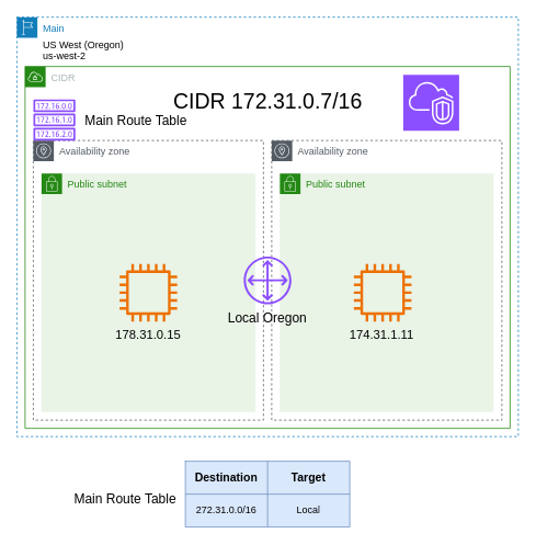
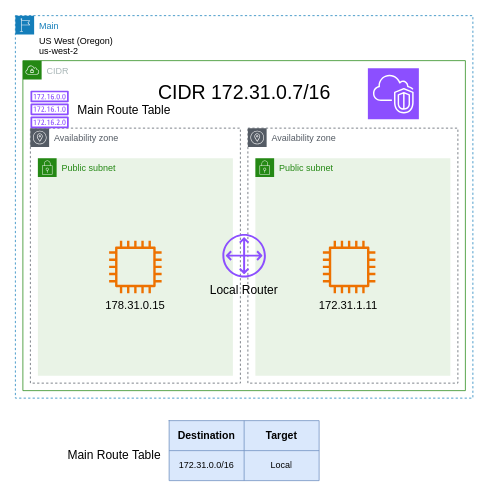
  <mxCell id="0" />
  <mxCell id="1" parent="0" />
  <mxCell id="2" value="CIDR" style="points=[[0,0],[0.25,0],[0.5,0],[0.75,0],[1,0],[1,0.25],[1,0.5],[1,0.75],[1,1],[0.75,1],[0.5,1],[0.25,1],[0,1],[0,0.75],[0,0.5],[0,0.25]];outlineConnect=0;gradientColor=none;html=1;whiteSpace=wrap;fontSize=12;fontStyle=0;container=0;pointerEvents=0;collapsible=0;recursiveResize=0;shape=mxgraph.aws4.group;grIcon=mxgraph.aws4.group_vpc;strokeColor=#248814;fillColor=none;verticalAlign=top;align=left;spacingLeft=30;fontColor=#AAB7B8;dashed=0;" parent="1" vertex="1"><mxGeometry x="30" y="80" width="590" height="440" as="geometry" /></mxCell>
  <mxCell id="3" value="" style="sketch=0;points=[[0,0,0],[0.25,0,0],[0.5,0,0],[0.75,0,0],[1,0,0],[0,1,0],[0.25,1,0],[0.5,1,0],[0.75,1,0],[1,1,0],[0,0.25,0],[0,0.5,0],[0,0.75,0],[1,0.25,0],[1,0.5,0],[1,0.75,0]];outlineConnect=0;fontColor=#232F3E;fillColor=#8C4FFF;strokeColor=#ffffff;dashed=0;verticalLabelPosition=bottom;verticalAlign=top;align=center;html=1;fontSize=12;fontStyle=0;aspect=fixed;shape=mxgraph.aws4.resourceIcon;resIcon=mxgraph.aws4.vpc;container=0;" parent="1" vertex="1"><mxGeometry x="490" y="90" width="68" height="68" as="geometry" /></mxCell>
  <mxCell id="4" value="Main" style="points=[[0,0],[0.25,0],[0.5,0],[0.75,0],[1,0],[1,0.25],[1,0.5],[1,0.75],[1,1],[0.75,1],[0.5,1],[0.25,1],[0,1],[0,0.75],[0,0.5],[0,0.25]];outlineConnect=0;gradientColor=none;html=1;whiteSpace=wrap;fontSize=12;fontStyle=0;container=1;pointerEvents=0;collapsible=0;recursiveResize=0;shape=mxgraph.aws4.group;grIcon=mxgraph.aws4.group_region;strokeColor=#147EBA;fillColor=none;verticalAlign=top;align=left;spacingLeft=30;fontColor=#147EBA;dashed=1;" parent="1" vertex="1"><mxGeometry x="20" y="20" width="610" height="510" as="geometry" /></mxCell>
  <mxCell id="5" value="US West (Oregon)&#10;us-west-2" style="text;whiteSpace=wrap;" parent="4" vertex="1"><mxGeometry x="30" y="20" width="130" height="50" as="geometry" /></mxCell>
  <mxCell id="6" value="Availability zone" style="sketch=0;outlineConnect=0;gradientColor=none;html=1;whiteSpace=wrap;fontSize=12;fontStyle=0;shape=mxgraph.aws4.group;grIcon=mxgraph.aws4.group_availability_zone;strokeColor=#545B64;fillColor=none;verticalAlign=top;align=left;spacingLeft=30;fontColor=#545B64;dashed=1;" parent="4" vertex="1"><mxGeometry x="310" y="150" width="280" height="340" as="geometry" /></mxCell>
  <mxCell id="7" value="Availability zone" style="sketch=0;outlineConnect=0;gradientColor=none;html=1;whiteSpace=wrap;fontSize=12;fontStyle=0;shape=mxgraph.aws4.group;grIcon=mxgraph.aws4.group_availability_zone;strokeColor=#545B64;fillColor=none;verticalAlign=top;align=left;spacingLeft=30;fontColor=#545B64;dashed=1;" parent="4" vertex="1"><mxGeometry x="20" y="150" width="280" height="340" as="geometry" /></mxCell>
  <mxCell id="8" value="Public subnet" style="points=[[0,0],[0.25,0],[0.5,0],[0.75,0],[1,0],[1,0.25],[1,0.5],[1,0.75],[1,1],[0.75,1],[0.5,1],[0.25,1],[0,1],[0,0.75],[0,0.5],[0,0.25]];outlineConnect=0;gradientColor=none;html=1;whiteSpace=wrap;fontSize=12;fontStyle=0;container=1;pointerEvents=0;collapsible=0;recursiveResize=0;shape=mxgraph.aws4.group;grIcon=mxgraph.aws4.group_security_group;grStroke=0;strokeColor=#248814;fillColor=#E9F3E6;verticalAlign=top;align=left;spacingLeft=30;fontColor=#248814;dashed=0;" parent="4" vertex="1"><mxGeometry x="320" y="190" width="260" height="290" as="geometry" /></mxCell>
  <mxCell id="9" value="" style="sketch=0;outlineConnect=0;fontColor=#232F3E;gradientColor=none;fillColor=#ED7100;strokeColor=none;dashed=0;verticalLabelPosition=bottom;verticalAlign=top;align=center;html=1;fontSize=12;fontStyle=0;aspect=fixed;pointerEvents=1;shape=mxgraph.aws4.instance2;" parent="8" vertex="1"><mxGeometry x="90" y="110" width="70" height="70" as="geometry" /></mxCell>
  <mxCell id="10" value="Public subnet" style="points=[[0,0],[0.25,0],[0.5,0],[0.75,0],[1,0],[1,0.25],[1,0.5],[1,0.75],[1,1],[0.75,1],[0.5,1],[0.25,1],[0,1],[0,0.75],[0,0.5],[0,0.25]];outlineConnect=0;gradientColor=none;html=1;whiteSpace=wrap;fontSize=12;fontStyle=0;container=1;pointerEvents=0;collapsible=0;recursiveResize=0;shape=mxgraph.aws4.group;grIcon=mxgraph.aws4.group_security_group;grStroke=0;strokeColor=#248814;fillColor=#E9F3E6;verticalAlign=top;align=left;spacingLeft=30;fontColor=#248814;dashed=0;" parent="4" vertex="1"><mxGeometry x="30" y="190" width="260" height="290" as="geometry" /></mxCell>
  <mxCell id="11" value="" style="sketch=0;outlineConnect=0;fontColor=#232F3E;gradientColor=none;fillColor=#ED7100;strokeColor=none;dashed=0;verticalLabelPosition=bottom;verticalAlign=top;align=center;html=1;fontSize=12;fontStyle=0;aspect=fixed;pointerEvents=1;shape=mxgraph.aws4.instance2;" parent="10" vertex="1"><mxGeometry x="95" y="110" width="70" height="70" as="geometry" /></mxCell>
  <mxCell id="12" value="178.31.0.15" style="text;whiteSpace=wrap;align=center;fontSize=15;" parent="10" vertex="1"><mxGeometry x="56.25" y="180" width="147.5" height="40" as="geometry" /></mxCell>
  <mxCell id="13" value="CIDR 172.31.0.7/16" style="text;whiteSpace=wrap;align=center;fontSize=26;" parent="4" vertex="1"><mxGeometry x="187.5" y="80" width="235" height="50" as="geometry" /></mxCell>
  <mxCell id="14" value="" style="sketch=0;outlineConnect=0;fontColor=#232F3E;gradientColor=none;fillColor=#8C4FFF;strokeColor=none;dashed=0;verticalLabelPosition=bottom;verticalAlign=top;align=center;html=1;fontSize=12;fontStyle=0;aspect=fixed;pointerEvents=1;shape=mxgraph.aws4.route_table;" parent="4" vertex="1"><mxGeometry x="20" y="100" width="51.31" height="50" as="geometry" /></mxCell>
  <mxCell id="15" value="Main Route Table" style="text;whiteSpace=wrap;align=center;fontSize=16;" parent="4" vertex="1"><mxGeometry x="71.31" y="110" width="147.5" height="40" as="geometry" /></mxCell>
- <mxCell id="16" value="174.31.1.11" style="text;whiteSpace=wrap;align=center;fontSize=15;" parent="4" vertex="1"><mxGeometry x="370" y="370" width="147.5" height="40" as="geometry" /></mxCell>
+ <mxCell id="16" value="172.31.1.11" style="text;whiteSpace=wrap;align=center;fontSize=15;" parent="4" vertex="1"><mxGeometry x="370" y="370" width="147.5" height="40" as="geometry" /></mxCell>
  <mxCell id="17" value="" style="sketch=0;outlineConnect=0;fontColor=#232F3E;gradientColor=none;fillColor=#8C4FFF;strokeColor=none;dashed=0;verticalLabelPosition=bottom;verticalAlign=top;align=center;html=1;fontSize=12;fontStyle=0;aspect=fixed;pointerEvents=1;shape=mxgraph.aws4.customer_gateway;" parent="4" vertex="1"><mxGeometry x="276" y="291" width="58" height="58" as="geometry" /></mxCell>
- <mxCell id="18" value="Local Oregon" style="text;whiteSpace=wrap;align=center;fontSize=16;" parent="4" vertex="1"><mxGeometry x="231.25" y="349" width="147.5" height="40" as="geometry" /></mxCell>
+ <mxCell id="18" value="Local Router" style="text;whiteSpace=wrap;align=center;fontSize=16;" parent="4" vertex="1"><mxGeometry x="231.25" y="349" width="147.5" height="40" as="geometry" /></mxCell>
  <mxCell id="19" value="" style="shape=table;startSize=0;container=1;collapsible=0;childLayout=tableLayout;fillColor=#dae8fc;strokeColor=#6c8ebf;gradientColor=none;swimlaneFillColor=none;shadow=0;rounded=1;" parent="1" vertex="1"><mxGeometry x="225" y="560" width="200" height="80" as="geometry" /></mxCell>
  <mxCell id="20" value="" style="shape=tableRow;horizontal=0;startSize=0;swimlaneHead=0;swimlaneBody=0;strokeColor=inherit;top=0;left=0;bottom=0;right=0;collapsible=0;dropTarget=0;fillColor=none;points=[[0,0.5],[1,0.5]];portConstraint=eastwest;" parent="19" vertex="1"><mxGeometry width="200" height="40" as="geometry" /></mxCell>
  <mxCell id="21" value="&lt;b&gt;&lt;font style=&quot;font-size: 14px;&quot;&gt;Destination&lt;/font&gt;&lt;/b&gt;" style="shape=partialRectangle;html=1;whiteSpace=wrap;connectable=0;strokeColor=inherit;overflow=hidden;fillColor=none;top=0;left=0;bottom=0;right=0;pointerEvents=1;" parent="20" vertex="1"><mxGeometry width="100" height="40" as="geometry"><mxRectangle width="100" height="40" as="alternateBounds" /></mxGeometry></mxCell>
  <mxCell id="22" value="&lt;font style=&quot;font-size: 14px;&quot;&gt;&lt;b&gt;Target&lt;/b&gt;&lt;/font&gt;" style="shape=partialRectangle;html=1;whiteSpace=wrap;connectable=0;strokeColor=inherit;overflow=hidden;fillColor=none;top=0;left=0;bottom=0;right=0;pointerEvents=1;" parent="20" vertex="1"><mxGeometry x="100" width="100" height="40" as="geometry"><mxRectangle width="100" height="40" as="alternateBounds" /></mxGeometry></mxCell>
  <mxCell id="23" style="shape=tableRow;horizontal=0;startSize=0;swimlaneHead=0;swimlaneBody=0;strokeColor=inherit;top=0;left=0;bottom=0;right=0;collapsible=0;dropTarget=0;fillColor=none;points=[[0,0.5],[1,0.5]];portConstraint=eastwest;" parent="19" vertex="1"><mxGeometry y="40" width="200" height="40" as="geometry" /></mxCell>
- <mxCell id="24" value="272.31.0.0/16" style="shape=partialRectangle;html=1;whiteSpace=wrap;connectable=0;strokeColor=inherit;overflow=hidden;fillColor=none;top=0;left=0;bottom=0;right=0;pointerEvents=1;" parent="23" vertex="1"><mxGeometry width="100" height="40" as="geometry"><mxRectangle width="100" height="40" as="alternateBounds" /></mxGeometry></mxCell>
+ <mxCell id="24" value="172.31.0.0/16" style="shape=partialRectangle;html=1;whiteSpace=wrap;connectable=0;strokeColor=inherit;overflow=hidden;fillColor=none;top=0;left=0;bottom=0;right=0;pointerEvents=1;" parent="23" vertex="1"><mxGeometry width="100" height="40" as="geometry"><mxRectangle width="100" height="40" as="alternateBounds" /></mxGeometry></mxCell>
  <mxCell id="25" value="Local" style="shape=partialRectangle;html=1;whiteSpace=wrap;connectable=0;strokeColor=inherit;overflow=hidden;fillColor=none;top=0;left=0;bottom=0;right=0;pointerEvents=1;" parent="23" vertex="1"><mxGeometry x="100" width="100" height="40" as="geometry"><mxRectangle width="100" height="40" as="alternateBounds" /></mxGeometry></mxCell>
  <mxCell id="26" value="Main Route Table" style="text;whiteSpace=wrap;align=center;fontSize=16;" parent="1" vertex="1"><mxGeometry x="77.5" y="590" width="147.5" height="40" as="geometry" /></mxCell>
